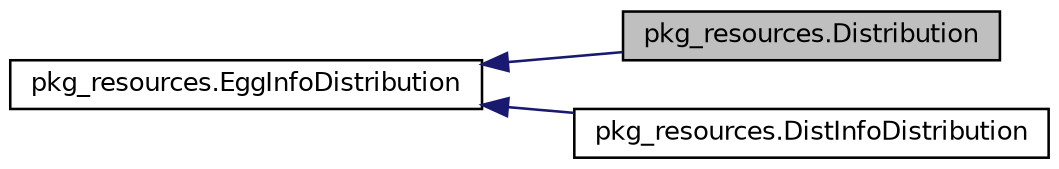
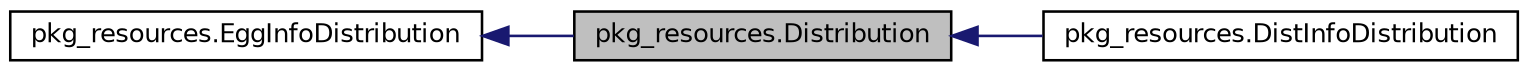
  digraph {
    rankdir=LR
    node [color=black fillcolor=white fontname=Helvetica fontsize=10 shape=record style=filled]
    edge [color=midnightblue dir=back fontname=Helvetica fontsize=10 labelfontname=Helvetica labelfontsize=10 style=solid]
    n1 [fillcolor=grey75 fontcolor=black height=0.2 label="pkg_resources.Distribution" width=0.4]
    n2 [height=0.2 label="pkg_resources.DistInfoDistribution" width=0.4]
    n3 [height=0.2 label="pkg_resources.EggInfoDistribution" width=0.4]
-   n3 -> n2
+   n1 -> n2
    n3 -> n1
  }
